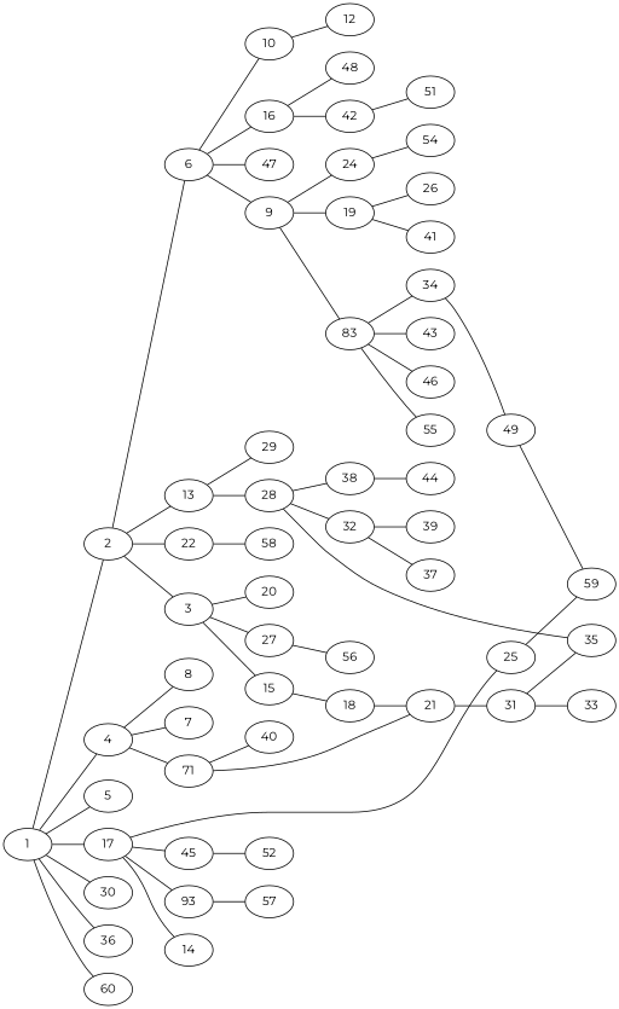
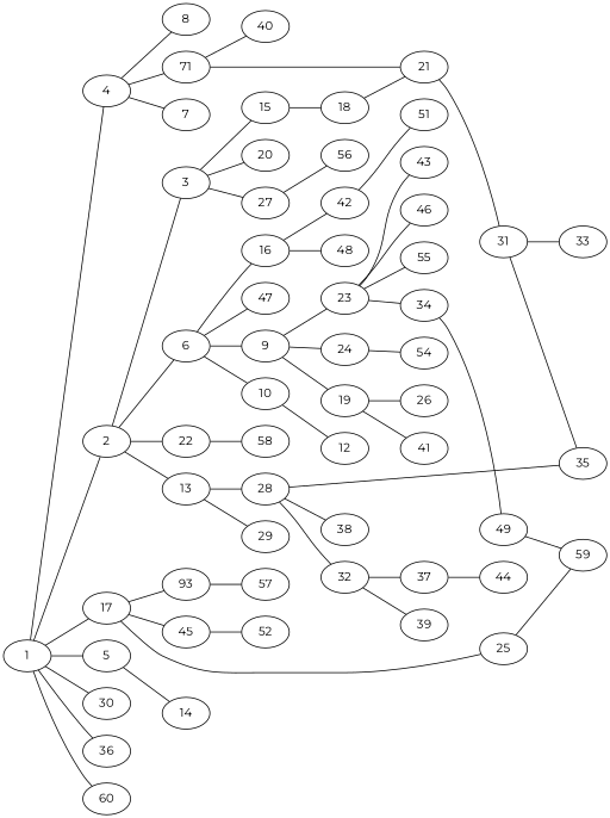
  graph {
    fontname=Montserrat
    rankdir=LR
    node [fontname=Montserrat]
    edge [fontname=Montserrat]
    1
    2
    4
    5
    17
    30
    36
    60
    3
    6
    13
    22
    7
    8
    n15 [label=71]
    14
    25
    45
    n19 [label=93]
    15
    20
    27
    9
    10
    16
    47
    28
    29
    58
    21
    40
    59
    52
    57
    18
    56
    19
-   23 [label=83]
+   23
    24
    12
    42
    48
    32
    35
    38
    31
    26
    41
    34
    43
    46
    55
    54
    51
    49
    33
    37
    39
    44
    1 -- 2
    1 -- 4
    1 -- 5
    1 -- 17
    1 -- 30
    1 -- 36
    1 -- 60
    2 -- 3
    2 -- 6
    2 -- 13
    2 -- 22
    4 -- 7
    4 -- 8
    4 -- n15
-   17 -- 14
+   5 -- 14
    17 -- 25
    17 -- 45
    17 -- n19
    3 -- 15
    3 -- 20
    3 -- 27
    6 -- 9
    6 -- 10
    6 -- 16
    6 -- 47
    13 -- 28
    13 -- 29
    22 -- 58
    n15 -- 21
    n15 -- 40
    25 -- 59
    45 -- 52
    n19 -- 57
    15 -- 18
    27 -- 56
    9 -- 19
    9 -- 23
    9 -- 24
    10 -- 12
    16 -- 42
    16 -- 48
    28 -- 32
    28 -- 35
    28 -- 38
    21 -- 31
    18 -- 21
    19 -- 26
    19 -- 41
    23 -- 34
    23 -- 43
    23 -- 46
    23 -- 55
    24 -- 54
    42 -- 51
    32 -- 37
    32 -- 39
    31 -- 35
    31 -- 33
    34 -- 49
    49 -- 59
-   38 -- 44
+   37 -- 44
  }
